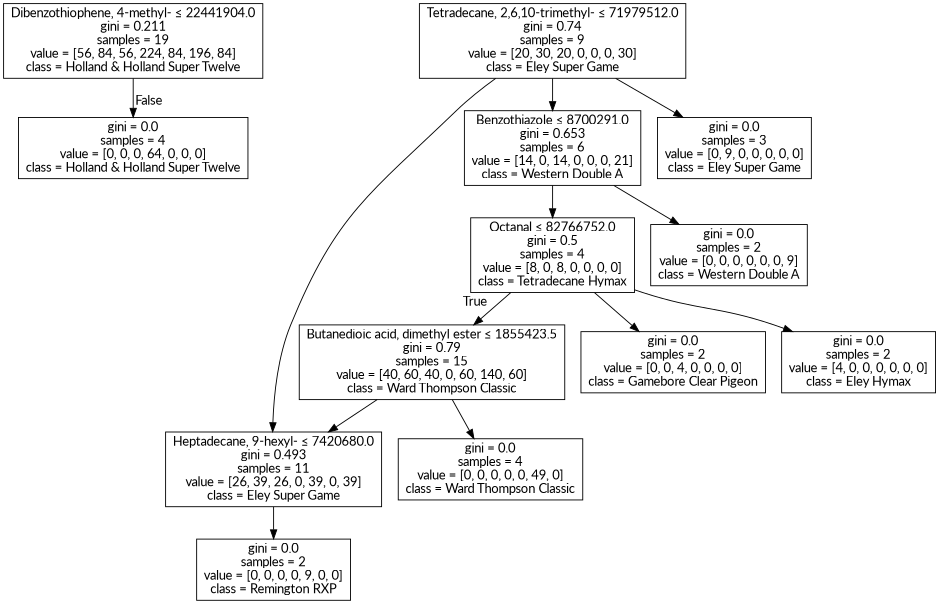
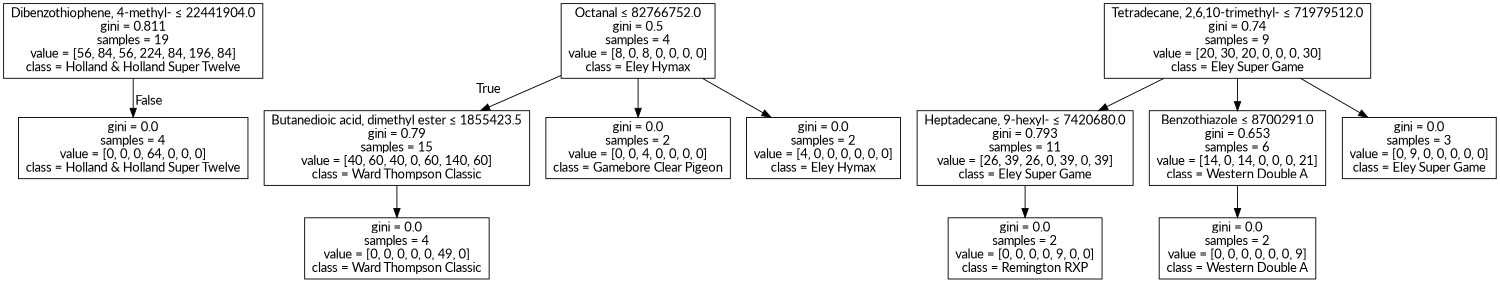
  digraph {
    fontname=Lato
    node [fontname=Lato shape=box]
    edge [fontname=Lato]
-   n1 [label=<Dibenzothiophene, 4-methyl- &le; 22441904.0<br/>gini = 0.211<br/>samples = 19<br/>value = [56, 84, 56, 224, 84, 196, 84]<br/>class = Holland &amp; Holland Super Twelve>]
+   n1 [label=<Dibenzothiophene, 4-methyl- &le; 22441904.0<br/>gini = 0.811<br/>samples = 19<br/>value = [56, 84, 56, 224, 84, 196, 84]<br/>class = Holland &amp; Holland Super Twelve>]
    n2 [label=<gini = 0.0<br/>samples = 4<br/>value = [0, 0, 0, 64, 0, 0, 0]<br/>class = Holland &amp; Holland Super Twelve>]
    n3 [label=<Butanedioic acid, dimethyl ester &le; 1855423.5<br/>gini = 0.79<br/>samples = 15<br/>value = [40, 60, 40, 0, 60, 140, 60]<br/>class = Ward Thompson Classic>]
-   n4 [label=<Heptadecane, 9-hexyl- &le; 7420680.0<br/>gini = 0.493<br/>samples = 11<br/>value = [26, 39, 26, 0, 39, 0, 39]<br/>class = Eley Super Game>]
+   n4 [label=<Heptadecane, 9-hexyl- &le; 7420680.0<br/>gini = 0.793<br/>samples = 11<br/>value = [26, 39, 26, 0, 39, 0, 39]<br/>class = Eley Super Game>]
    n5 [label=<gini = 0.0<br/>samples = 4<br/>value = [0, 0, 0, 0, 0, 49, 0]<br/>class = Ward Thompson Classic>]
    n6 [label=<gini = 0.0<br/>samples = 2<br/>value = [0, 0, 0, 0, 9, 0, 0]<br/>class = Remington RXP>]
    n7 [label=<Tetradecane, 2,6,10-trimethyl- &le; 71979512.0<br/>gini = 0.74<br/>samples = 9<br/>value = [20, 30, 20, 0, 0, 0, 30]<br/>class = Eley Super Game>]
    n8 [label=<Benzothiazole &le; 8700291.0<br/>gini = 0.653<br/>samples = 6<br/>value = [14, 0, 14, 0, 0, 0, 21]<br/>class = Western Double A>]
    n9 [label=<gini = 0.0<br/>samples = 3<br/>value = [0, 9, 0, 0, 0, 0, 0]<br/>class = Eley Super Game>]
-   n10 [label=<Octanal &le; 82766752.0<br/>gini = 0.5<br/>samples = 4<br/>value = [8, 0, 8, 0, 0, 0, 0]<br/>class = Tetradecane Hymax>]
+   n10 [label=<Octanal &le; 82766752.0<br/>gini = 0.5<br/>samples = 4<br/>value = [8, 0, 8, 0, 0, 0, 0]<br/>class = Eley Hymax>]
    n11 [label=<gini = 0.0<br/>samples = 2<br/>value = [0, 0, 0, 0, 0, 0, 9]<br/>class = Western Double A>]
    n12 [label=<gini = 0.0<br/>samples = 2<br/>value = [0, 0, 4, 0, 0, 0, 0]<br/>class = Gamebore Clear Pigeon>]
    n13 [label=<gini = 0.0<br/>samples = 2<br/>value = [4, 0, 0, 0, 0, 0, 0]<br/>class = Eley Hymax>]
    n1 -> n2 [headlabel=False labelangle=-45 labeldistance=2.5]
-   n3 -> n4
    n3 -> n5
    n4 -> n6
    n7 -> n4
    n7 -> n8
    n7 -> n9
-   n8 -> n10
    n8 -> n11
    n10 -> n3 [headlabel=True labelangle=45 labeldistance=2.5]
    n10 -> n12
    n10 -> n13
  }
